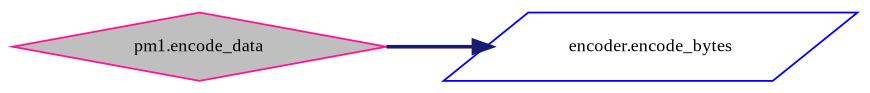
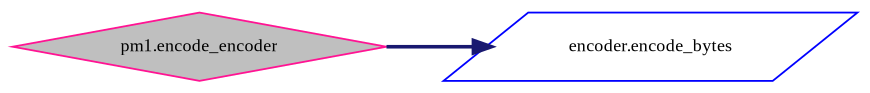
  digraph {
    rankdir=LR
    fontname="Liberation Serif"
    node [fontname="Liberation Serif" fontsize=10 style=filled]
-   n1 [color=deeppink fillcolor=grey75 fontcolor=black height=0.2 label="pm1.encode_data" shape=diamond width=0.4]
+   n1 [color=deeppink fillcolor=grey75 fontcolor=black height=0.2 label="pm1.encode_encoder" shape=diamond width=0.4]
    n2 [color=blue fillcolor=white height=0.2 label="encoder.encode_bytes" shape=parallelogram width=0.4]
    n1 -> n2 [color=midnightblue fontname="Liberation Serif" fontsize=10 labelfontname=Helvetica labelfontsize=10 style=bold]
  }
